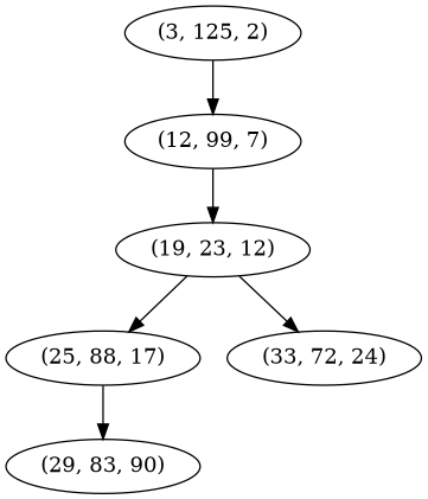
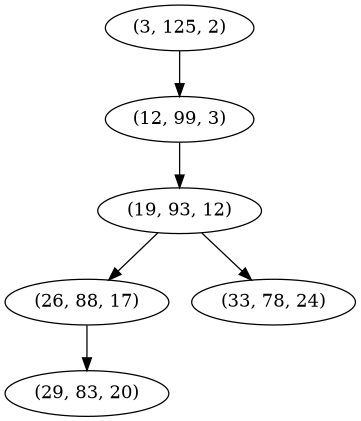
  digraph {
    n1 [label="(3, 125, 2)"]
-   "(12, 99, 7)"
-   "(19, 93, 12)" [label="(19, 23, 12)"]
-   "(26, 88, 17)" [label="(25, 88, 17)"]
-   "(33, 78, 24)" [label="(33, 72, 24)"]
-   "(29, 83, 20)" [label="(29, 83, 90)"]
+   "(12, 99, 7)" [label="(12, 99, 3)"]
+   "(19, 93, 12)"
+   "(26, 88, 17)"
+   "(33, 78, 24)"
+   "(29, 83, 20)"
    n1 -> "(12, 99, 7)"
    "(12, 99, 7)" -> "(19, 93, 12)"
    "(19, 93, 12)" -> "(26, 88, 17)"
    "(19, 93, 12)" -> "(33, 78, 24)"
    "(26, 88, 17)" -> "(29, 83, 20)"
  }
